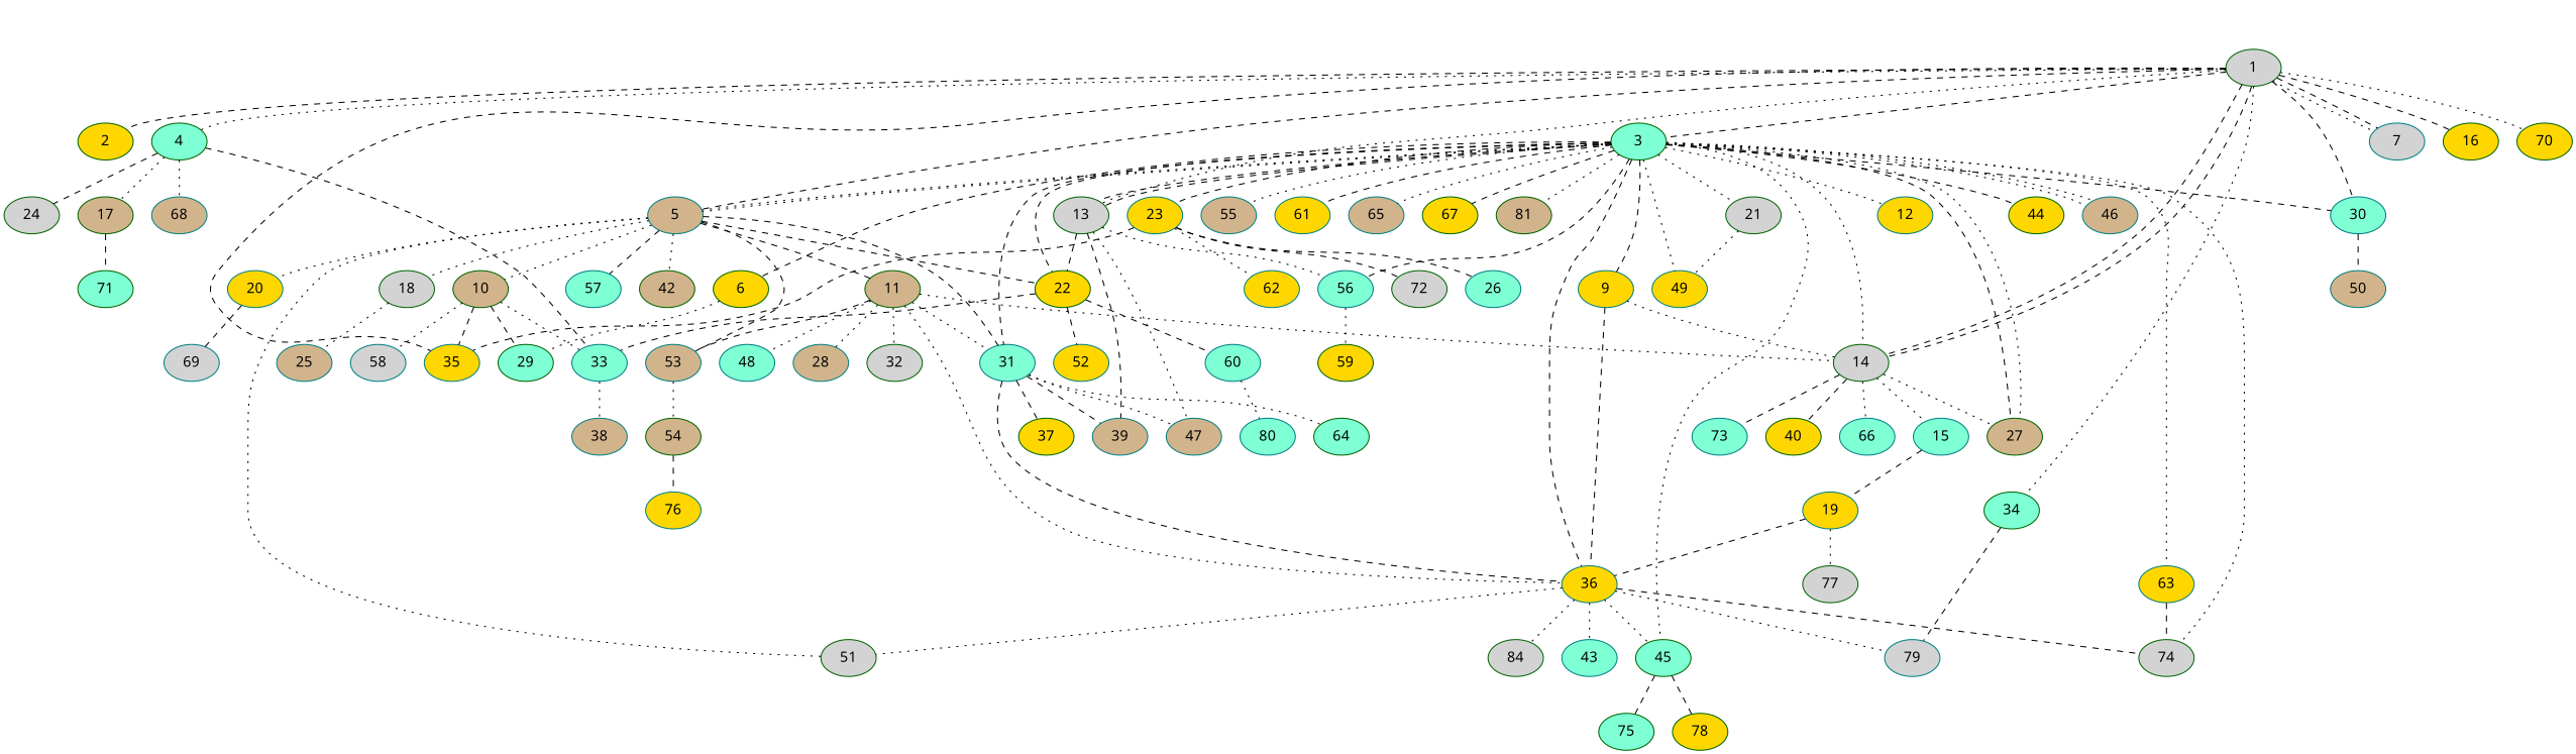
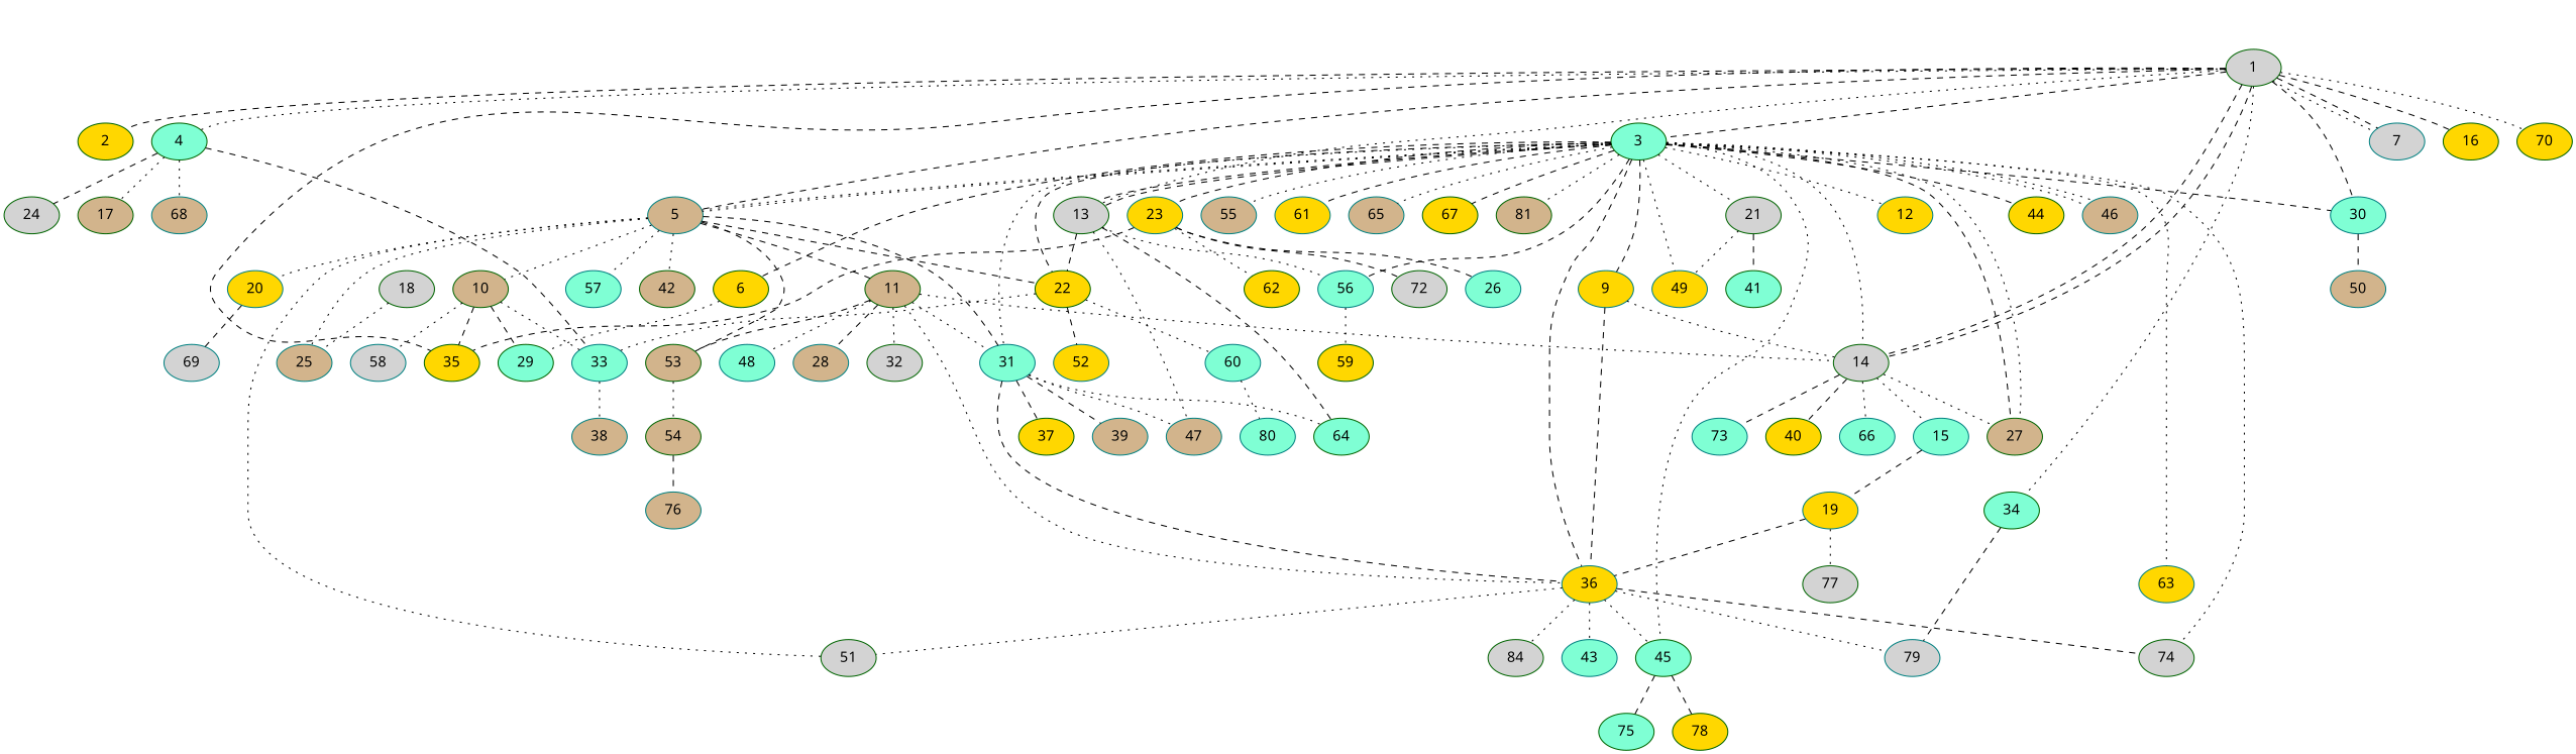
  graph {
    fontname="Noto Sans"
    node [color=teal fillcolor=gold fontname="Noto Sans" style=filled]
    edge [fontname="Noto Sans" style=dotted]
    1 [color=darkgreen fillcolor=lightgrey]
    2 [color=darkgreen]
    3 [color=darkgreen fillcolor=aquamarine]
    4 [color=darkgreen fillcolor=aquamarine]
    5 [fillcolor=tan]
    7 [fillcolor=lightgrey]
    13 [color=darkgreen fillcolor=lightgrey]
    14 [color=darkgreen fillcolor=lightgrey]
    16 [color=darkgreen]
    30 [fillcolor=aquamarine]
    34 [color=darkgreen fillcolor=aquamarine]
-   35
+   35 [color=darkgreen]
    70 [color=darkgreen]
    6 [color=darkgreen]
    9
    12
    21 [color=darkgreen fillcolor=lightgrey]
    22 [color=darkgreen]
    23
    27 [color=darkgreen fillcolor=tan]
    31 [fillcolor=aquamarine]
    36
    44 [color=darkgreen]
    45 [color=darkgreen fillcolor=aquamarine]
    46 [fillcolor=tan]
    49
    55 [fillcolor=tan]
    56 [fillcolor=aquamarine]
    61
    63
    65 [fillcolor=tan]
    67 [color=darkgreen]
    74 [color=darkgreen fillcolor=lightgrey]
    81 [color=darkgreen fillcolor=tan]
    17 [color=darkgreen fillcolor=tan]
    24 [color=darkgreen fillcolor=lightgrey]
    33 [fillcolor=aquamarine]
    68 [fillcolor=tan]
    10 [color=darkgreen fillcolor=tan]
    11 [color=darkgreen fillcolor=tan]
    18 [color=darkgreen fillcolor=lightgrey]
    20
    42 [color=darkgreen fillcolor=tan]
    51 [color=darkgreen fillcolor=lightgrey]
-   53 [fillcolor=tan]
+   53 [color=darkgreen fillcolor=tan]
    57 [fillcolor=aquamarine]
    47 [fillcolor=tan]
    64 [color=darkgreen fillcolor=aquamarine]
    15 [fillcolor=aquamarine]
    40 [color=darkgreen]
    66 [fillcolor=aquamarine]
    73 [fillcolor=aquamarine]
    50 [fillcolor=tan]
    79 [fillcolor=lightgrey]
    29 [color=darkgreen fillcolor=aquamarine]
+   41 [color=darkgreen fillcolor=aquamarine]
    52
    60 [fillcolor=aquamarine]
    26 [fillcolor=aquamarine]
-   62
+   62 [color=darkgreen]
    72 [color=darkgreen fillcolor=lightgrey]
    37 [color=darkgreen]
    39 [fillcolor=tan]
    43 [fillcolor=aquamarine]
    n65 [color=darkgreen fillcolor=lightgrey label=84]
    75 [color=darkgreen fillcolor=aquamarine]
    78 [color=darkgreen]
    59 [color=darkgreen]
-   71 [color=darkgreen fillcolor=aquamarine]
    38 [fillcolor=tan]
    58 [fillcolor=lightgrey]
    28 [fillcolor=tan]
    32 [color=darkgreen fillcolor=lightgrey]
    48 [fillcolor=aquamarine]
    25 [fillcolor=tan]
    69 [fillcolor=lightgrey]
    54 [color=darkgreen fillcolor=tan]
    19
    77 [color=darkgreen fillcolor=lightgrey]
    80 [fillcolor=aquamarine]
-   76
+   76 [fillcolor=tan]
    1 -- 2 [style=dashed]
    1 -- 3 [style=dashed]
    1 -- 4
    1 -- 5 [style=dashed]
    1 -- 7
    1 -- 7 [style=dashed]
    1 -- 13
    1 -- 14 [style=dashed]
    1 -- 14 [style=dashed]
    1 -- 16 [style=dashed]
    1 -- 30 [style=dashed]
    1 -- 34
    1 -- 35 [style=dashed]
    1 -- 70
    3 -- 5
    3 -- 5
    3 -- 13 [style=dashed]
    3 -- 13 [style=dashed]
    3 -- 14
    3 -- 30 [style=dashed]
    3 -- 6 [style=dashed]
    3 -- 9 [style=dashed]
    3 -- 12
    3 -- 21
    3 -- 22 [style=dashed]
    3 -- 23 [style=dashed]
    3 -- 27 [style=dashed]
    3 -- 27
-   3 -- 31 [style=dashed]
+   3 -- 31
    3 -- 36 [style=dashed]
    3 -- 44 [style=dashed]
    3 -- 45
    3 -- 46
    3 -- 46
    3 -- 49
    3 -- 55
    3 -- 56 [style=dashed]
    3 -- 61 [style=dashed]
    3 -- 63
    3 -- 65
    3 -- 67 [style=dashed]
    3 -- 74
    3 -- 81
    4 -- 17
    4 -- 24 [style=dashed]
    4 -- 33 [style=dashed]
    4 -- 68
    5 -- 22 [style=dashed]
    5 -- 31 [style=dashed]
    5 -- 10
    5 -- 11 [style=dashed]
-   5 -- 18
+   5 -- 25
    5 -- 20
    5 -- 42
    5 -- 51
    5 -- 53 [style=dashed]
-   5 -- 57 [style=dashed]
+   5 -- 57
    13 -- 22 [style=dashed]
    13 -- 56
    13 -- 47
-   13 -- 39 [style=dashed]
+   13 -- 64 [style=dashed]
    14 -- 27
    14 -- 15
    14 -- 40 [style=dashed]
    14 -- 66
    14 -- 73 [style=dashed]
    30 -- 50 [style=dashed]
    34 -- 79 [style=dashed]
    6 -- 29
    9 -- 14
    9 -- 36 [style=dashed]
    21 -- 49
-   22 -- 33 [style=dashed]
+   21 -- 41 [style=dashed]
+   22 -- 33
    22 -- 52 [style=dashed]
-   22 -- 60 [style=dashed]
+   22 -- 60
    23 -- 35 [style=dashed]
    23 -- 26 [style=dashed]
    23 -- 62
    23 -- 72 [style=dashed]
    31 -- 36 [style=dashed]
    31 -- 47
    31 -- 64
    31 -- 37 [style=dashed]
    31 -- 39 [style=dashed]
    36 -- 45
    36 -- 74 [style=dashed]
    36 -- 51
    36 -- 79
    36 -- 43
    36 -- n65
    45 -- 75 [style=dashed]
    45 -- 78 [style=dashed]
    56 -- 59
-   63 -- 74 [style=dashed]
-   17 -- 71 [style=dashed]
    33 -- 38
    10 -- 35 [style=dashed]
    10 -- 33
    10 -- 29 [style=dashed]
    10 -- 58
    11 -- 14
    11 -- 31
    11 -- 36
    11 -- 53 [style=dashed]
-   11 -- 28
+   11 -- 28 [style=dashed]
    11 -- 32
    11 -- 48
    18 -- 25
    20 -- 69 [style=dashed]
    53 -- 54
    15 -- 19 [style=dashed]
    60 -- 80
    54 -- 76 [style=dashed]
    19 -- 36 [style=dashed]
    19 -- 77
  }
